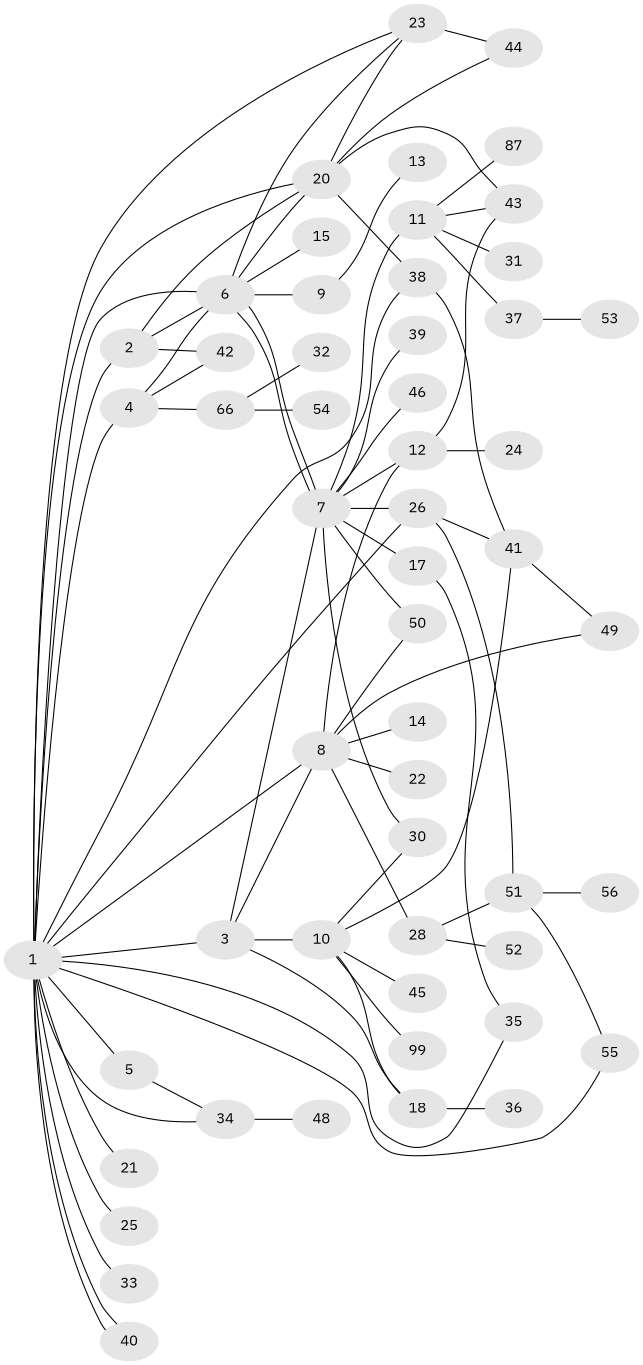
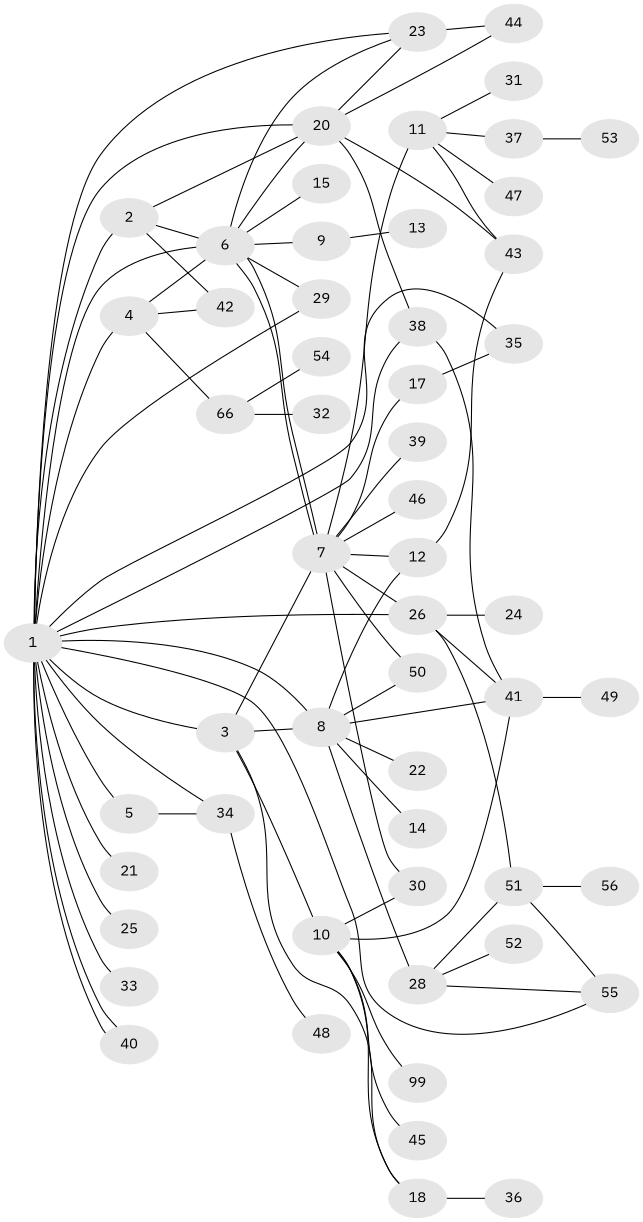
  graph {
    fontname="IBM Plex Sans"
    rankdir=LR
    node [color=gray90 fontname="IBM Plex Sans" style=filled]
    edge [fontname="IBM Plex Sans"]
    1
    2
    3
    4
    5
    6
    8
    20
    21
    23
    25
    26
+   29
    33
    34
    35
    38
    40
    55
    42
    7
    10
    18
    n24 [label=66]
    9
    15
    12
    28
    50
    14
    22
    41
    43
    44
    51
    48
    11
    17
    30
    39
    46
    n42 [label=99]
    45
    36
    32
    54
    13
    31
    37
-   47 [label=87]
+   47
    24
    52
    49
    53
    56
    1 -- 2
    1 -- 3
    1 -- 4
    1 -- 5
    1 -- 6
    1 -- 8
    1 -- 20
    1 -- 21
    1 -- 23
    1 -- 25
    1 -- 26
+   1 -- 29
    1 -- 33
    1 -- 34
    1 -- 35
    1 -- 38
    1 -- 40
    1 -- 40
    1 -- 55
    2 -- 6
    2 -- 20
    2 -- 42
    3 -- 8
    3 -- 7
    3 -- 10
    3 -- 18
    4 -- 6
    4 -- 42
    4 -- n24
    5 -- 34
    6 -- 20
    6 -- 23
+   6 -- 29
    6 -- 7
    6 -- 7
    6 -- 9
    6 -- 15
    8 -- 12
    8 -- 28
    8 -- 50
    8 -- 14
    8 -- 22
-   8 -- 49
+   8 -- 41
    20 -- 23
    20 -- 38
    20 -- 43
    20 -- 44
    23 -- 44
    26 -- 41
    26 -- 51
    34 -- 48
    38 -- 41
    7 -- 26
    7 -- 12
    7 -- 50
    7 -- 11
    7 -- 17
    7 -- 30
    7 -- 39
    7 -- 46
    10 -- 18
    10 -- 41
    10 -- 30
    10 -- n42
    10 -- 45
    18 -- 36
    n24 -- 32
    n24 -- 54
    9 -- 13
    12 -- 43
-   12 -- 24
+   26 -- 24
+   28 -- 55
    28 -- 51
    28 -- 52
    41 -- 49
    51 -- 55
    51 -- 56
    11 -- 43
    11 -- 31
    11 -- 37
    11 -- 47
    17 -- 35
    37 -- 53
  }
